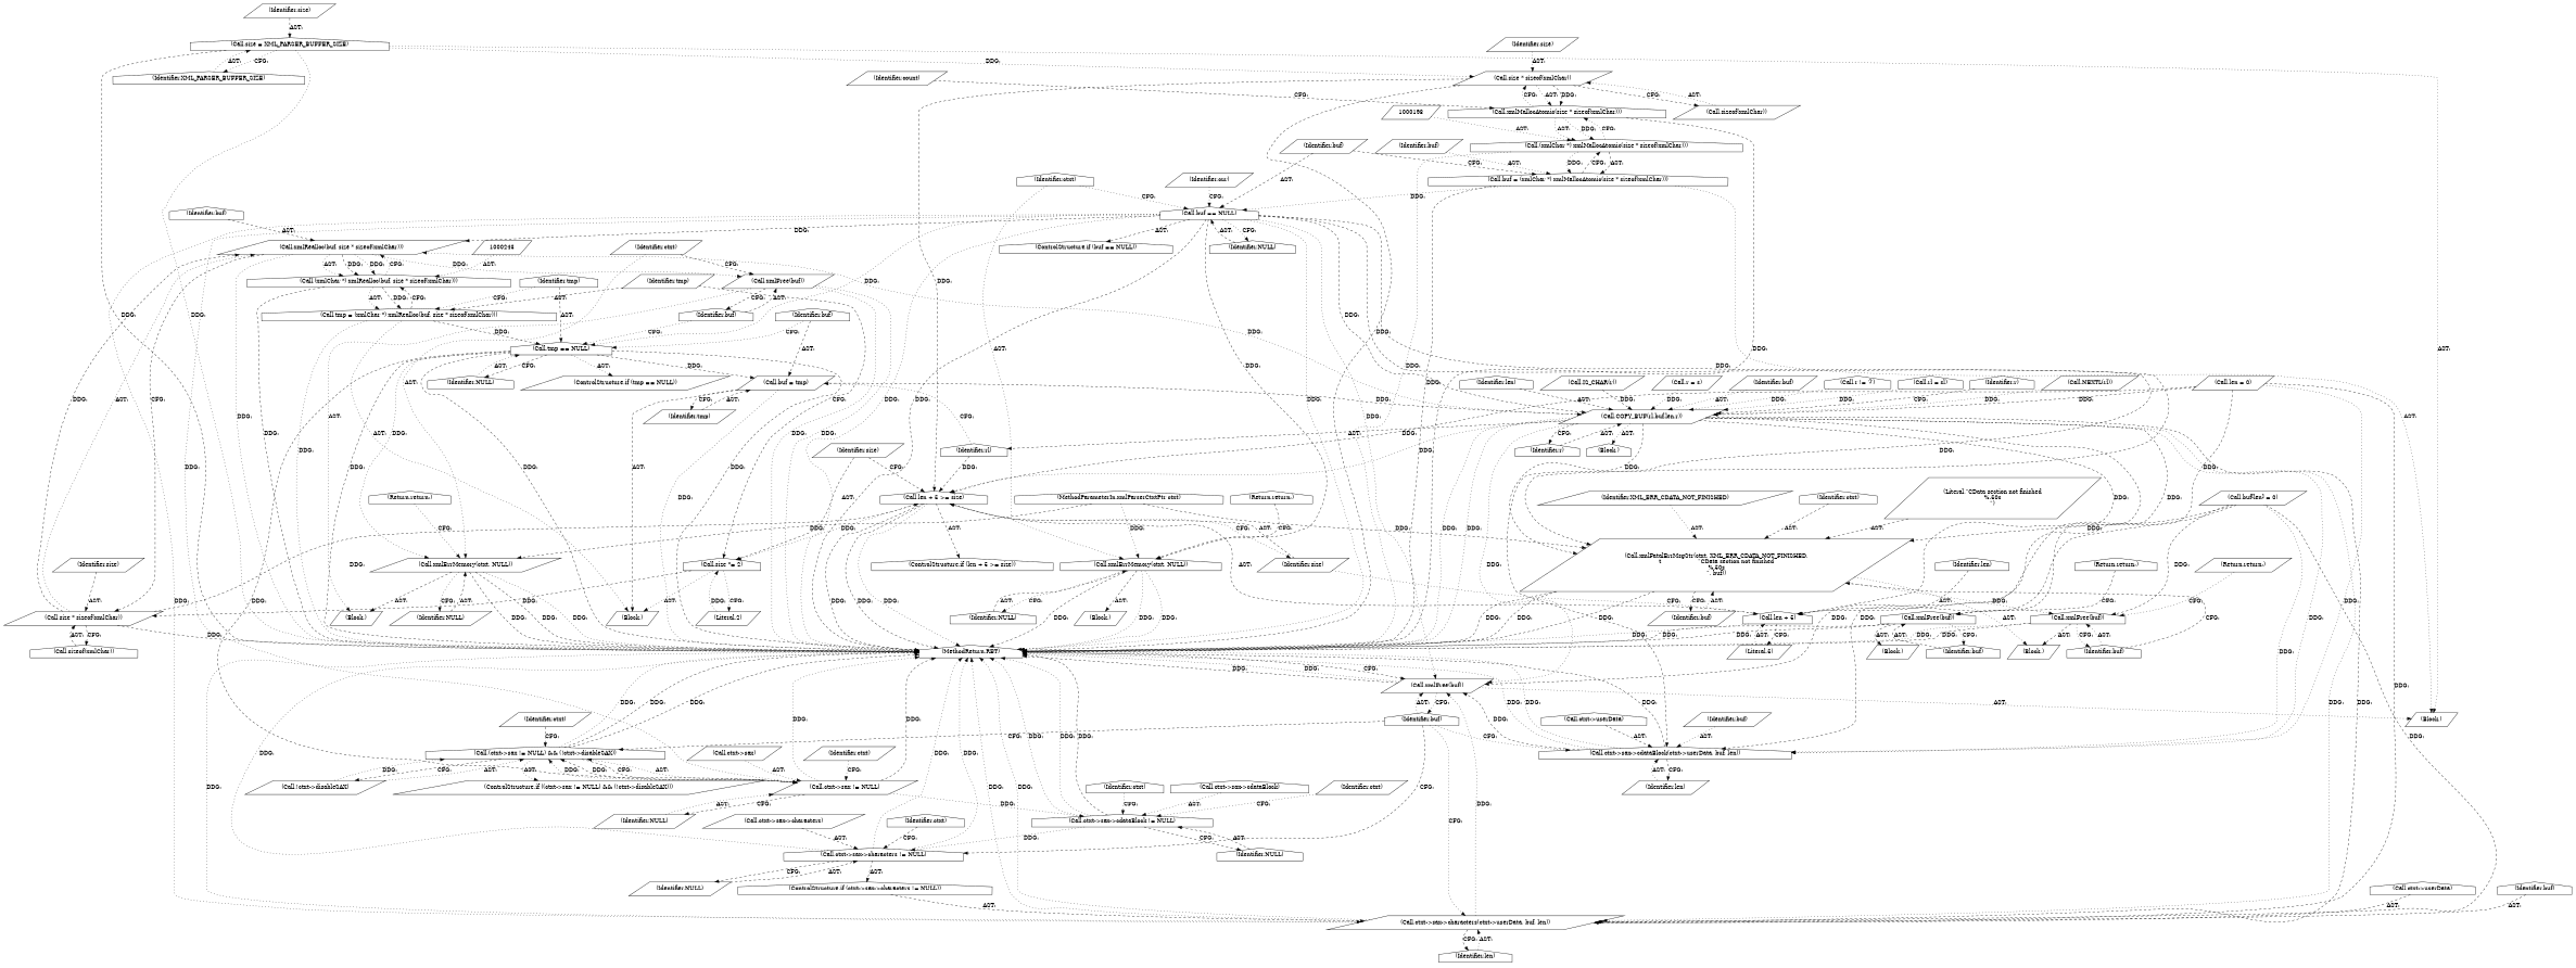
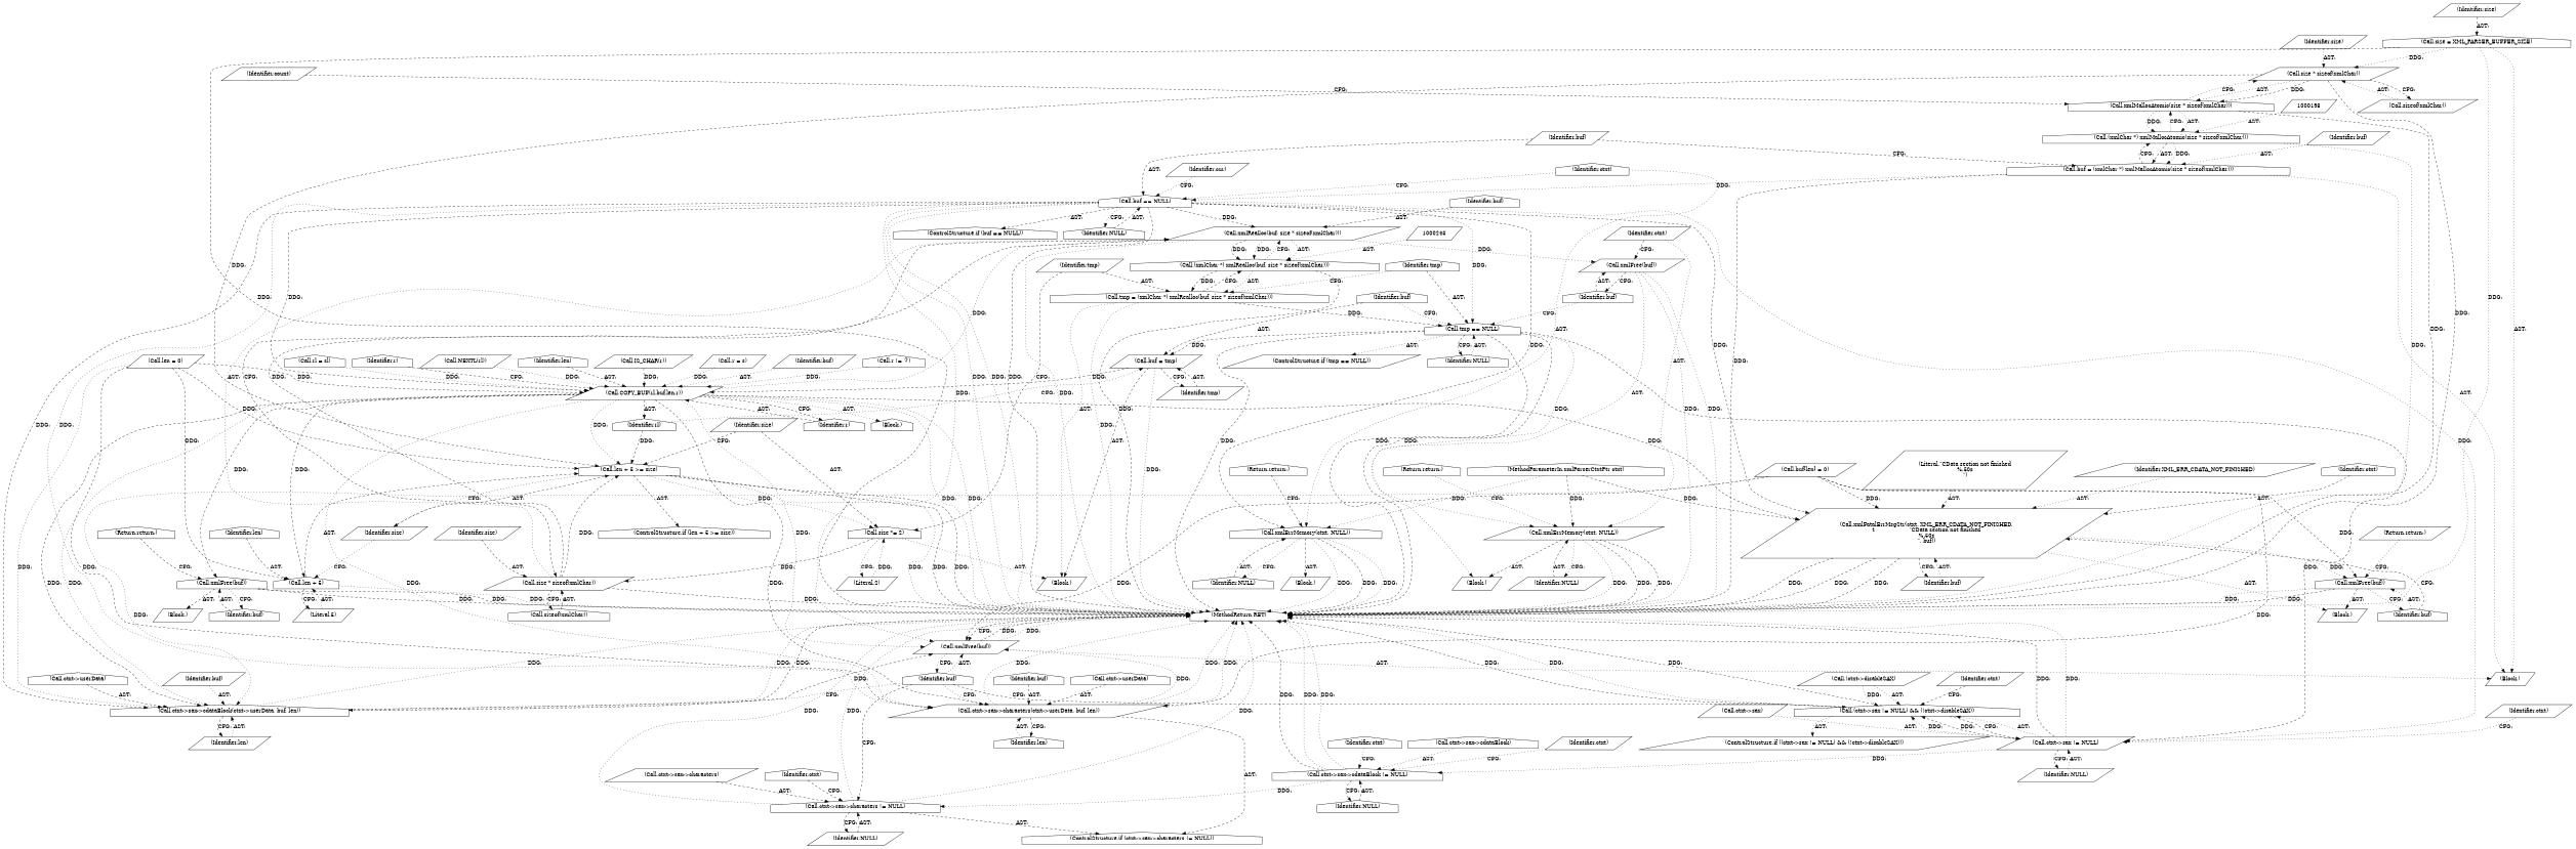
  digraph {
    node [shape=parallelogram]
    edge [style=dashed]
    n1 [label="(Call,size * sizeof(xmlChar))"]
    n2 [label="(Call,xmlMallocAtomic(size * sizeof(xmlChar)))" shape=house]
    n3 [label="(Call,len + 5 >= size)" shape=house]
    n4 [label="(MethodReturn,RET)" shape=house]
    n5 [label="(Call,sizeof(xmlChar))"]
    n6 [label="(Call,(xmlChar *) xmlMallocAtomic(size * sizeof(xmlChar)))" shape=house]
    n7 [label="(Call,size *= 2)" shape=house]
    n8 [label="(ControlStructure,if (len + 5 >= size))" shape=house]
    n9 [label="(Identifier,size)"]
    n10 [label="(Call,xmlFree(buf))"]
    n11 [label="(Call,size = XML_PARSER_BUFFER_SIZE)" shape=house]
-   n12 [label="(Identifier,XML_PARSER_BUFFER_SIZE)" shape=house]
    n13 [label="(Block,)"]
    n14 [label="(Call,buf = (xmlChar *) xmlMallocAtomic(size * sizeof(xmlChar)))" shape=house]
    n15 [label="(Call,buf == NULL)" shape=house]
    n16 [label="(Call,xmlErrMemory(ctxt, NULL))" shape=house]
    n17 [label="(Call,xmlRealloc(buf, size * sizeof(xmlChar)))"]
    n18 [label="(Call,tmp == NULL)" shape=house]
    n19 [label="(Call,COPY_BUF(rl,buf,len,r))"]
    n20 [label="(Call,xmlFatalErrMsgStr(ctxt, XML_ERR_CDATA_NOT_FINISHED,\n\t                     \"CData section not finished\n%.50s\n\", buf))"]
    n21 [label="(Call,ctxt->sax->cdataBlock(ctxt->userData, buf, len))" shape=house]
    n22 [label="(Call,ctxt->sax->characters(ctxt->userData, buf, len))"]
    n23 [label="(Call,ctxt->sax != NULL)"]
    n24 [label="(ControlStructure,if (buf == NULL))" shape=house]
    n25 [label="(Identifier,NULL)" shape=house]
    n26 [label="(Identifier,NULL)" shape=house]
    n27 [label="(Block,)"]
    n28 [label="(Call,(xmlChar *) xmlRealloc(buf, size * sizeof(xmlChar)))" shape=house]
    n29 [label="(Call,size * sizeof(xmlChar))"]
    n30 [label="(Call,xmlFree(buf))"]
    n31 [label="(Call,xmlErrMemory(ctxt, NULL))"]
    n32 [label="(Call,buf = tmp)"]
    n33 [label="(ControlStructure,if (tmp == NULL))"]
    n34 [label="(Identifier,NULL)" shape=house]
    n35 [label="(Call,len + 5)" shape=house]
    n36 [label="(Call,xmlFree(buf))" shape=house]
    n37 [label="(Identifier,r)" shape=house]
    n38 [label="(Block,)" shape=house]
    n39 [label="(Identifier,rl)" shape=house]
    n40 [label="(Call,xmlFree(buf))" shape=house]
    n41 [label="(Block,)"]
    n42 [label="(Identifier,buf)"]
    n43 [label="(Identifier,len)"]
    n44 [label="(Identifier,buf)" shape=house]
    n45 [label="(Identifier,len)" shape=house]
    n46 [label="(ControlStructure,if (ctxt->sax->characters != NULL))" shape=house]
    n47 [label="(Call,(ctxt->sax != NULL) && (!ctxt->disableSAX))" shape=house]
    n48 [label="(Call,ctxt->sax->cdataBlock != NULL)" shape=house]
    n49 [label="(Identifier,NULL)"]
    n50 [label="(Call,tmp = (xmlChar *) xmlRealloc(buf, size * sizeof(xmlChar)))" shape=house]
    n51 [label="(Call,sizeof(xmlChar))" shape=house]
    n52 [label="(Block,)"]
    n53 [label="(Identifier,buf)" shape=house]
    n54 [label="(Block,)"]
    n55 [label="(Identifier,NULL)"]
    n56 [label="(Identifier,tmp)"]
    n57 [label="(Literal,5)"]
    n58 [label="(Identifier,buf)" shape=house]
    n59 [label="(Block,)"]
    n60 [label="(Literal,2)"]
    n61 [label="(Identifier,buf)" shape=house]
    n62 [label="(Call,ctxt->sax->characters != NULL)" shape=house]
    n63 [label="(ControlStructure,if ((ctxt->sax != NULL) && (!ctxt->disableSAX)))"]
    n64 [label="(Call,!ctxt->disableSAX)"]
    n65 [label="(Identifier,NULL)" shape=house]
    n66 [label="(Identifier,NULL)"]
    n67 [label="(Identifier,tmp)"]
    n68 [label="(Identifier,tmp)" shape=house]
    n69 [label="(Identifier,buf)"]
    n70 [label="(Call,rl = sl)" shape=house]
    n71 [label="(Call,ctxt->userData)" shape=house]
    n72 [label="(Identifier,ctxt)"]
    n73 [label="(Identifier,size)"]
    n74 [label="(Return,return;)" shape=house]
    n75 [label="(Return,return;)" shape=house]
    n76 [label="(Call,ctxt->sax->characters)"]
    n77 [label="(Identifier,XML_ERR_CDATA_NOT_FINISHED)"]
    n78 [label="(Call,buf[len] = 0)"]
    n79 [label="(Identifier,ctxt)" shape=house]
    n80 [label="(Identifier,r)" shape=house]
    n81 [label="(Identifier,ctxt)"]
    n82 [label="(Return,return;)"]
    n83 [label="(Call,ctxt->sax)"]
    n84 [label="(Call,NEXTL(rl))"]
    n85 [label="(Identifier,ctxt)" shape=house]
    n86 [label="(Identifier,size)"]
    n87 [label="(Return,return;)" shape=house]
    n88 [label="(Identifier,buf)" shape=house]
    n89 [label="(Literal,\"CData section not finished\n%.50s\n\")"]
    n90 [label="(Identifier,len)" shape=house]
    n91 [label="(Identifier,cur)"]
    n92 [label="(Identifier,len)" shape=house]
    n93 [label="(Identifier,ctxt)"]
    n94 [label="(Call,IS_CHAR(r))"]
    n95 [label="(Call,len = 0)"]
    n96 [label="(Call,r = s)"]
    n97 [label="(Identifier,buf)"]
    n98 [label="(Identifier,buf)"]
    n99 [label="(Identifier,ctxt)"]
    n100 [label="(Identifier,size)"]
    n101 [label="(Identifier,buf)" shape=house]
    n102 [label="(Call,ctxt->sax->cdataBlock)" shape=house]
    n103 [label="(Identifier,buf)" shape=house]
    n104 [label="(Call,r != ']')" shape=house]
    n105 [label="(Identifier,ctxt)" shape=house]
    n106 [label="(Identifier,count)"]
    n107 [label="(Identifier,size)"]
    n108 [label="(Call,ctxt->userData)" shape=house]
    n109 [label="(Identifier,ctxt)" shape=house]
    n110 [label="(MethodParameterIn,xmlParserCtxtPtr ctxt)" shape=house]
    n111 [label="(Identifier,buf)"]
    1000198
    1000243
    n1 -> n2 [label="AST: " style=dotted]
    n1 -> n2 [label="DDG: "]
    n1 -> n3 [label="DDG: "]
    n1 -> n4 [label="DDG: "]
    n1 -> n5 [label="CFG: "]
    n2 -> n1 [label="CFG: " style=dotted]
    n2 -> n4 [label="DDG: "]
    n2 -> n6 [label="AST: " style=dotted]
    n2 -> n6 [label="DDG: " style=dotted]
    n3 -> n4 [label="DDG: " style=dotted]
    n3 -> n4 [label="DDG: "]
    n3 -> n4 [label="DDG: "]
    n3 -> n7 [label="DDG: " style=dotted]
    n3 -> n8 [label="AST: "]
    n3 -> n9 [label="CFG: " style=dotted]
    n4 -> n10 [label="CFG: "]
    n5 -> n1 [label="AST: " style=dotted]
    n6 -> n2 [label="CFG: " style=dotted]
    n6 -> n4 [label="DDG: " style=dotted]
    n6 -> n14 [label="AST: "]
    n6 -> n14 [label="DDG: " style=dotted]
    n7 -> n29 [label="DDG: "]
    n7 -> n54 [label="AST: " style=dotted]
    n7 -> n60 [label="CFG: " style=dotted]
    n9 -> n3 [label="AST: "]
    n9 -> n35 [label="CFG: " style=dotted]
    n10 -> n4 [label="DDG: "]
    n10 -> n4 [label="DDG: " style=dotted]
    n10 -> n13 [label="AST: " style=dotted]
    n10 -> n44 [label="CFG: " style=dotted]
    n11 -> n1 [label="DDG: " style=dotted]
    n11 -> n4 [label="DDG: "]
    n11 -> n4 [label="DDG: " style=dotted]
-   n11 -> n12 [label="CFG: " style=dotted]
    n11 -> n13 [label="AST: " style=dotted]
-   n12 -> n11 [label="AST: " style=dotted]
    n14 -> n4 [label="DDG: "]
    n14 -> n6 [label="CFG: "]
    n14 -> n13 [label="AST: " style=dotted]
    n14 -> n15 [label="DDG: " style=dotted]
    n15 -> n4 [label="DDG: " style=dotted]
    n15 -> n4 [label="DDG: "]
    n15 -> n4 [label="DDG: " style=dotted]
    n15 -> n10 [label="DDG: " style=dotted]
    n15 -> n16 [label="DDG: "]
    n15 -> n17 [label="DDG: "]
    n15 -> n18 [label="DDG: " style=dotted]
    n15 -> n19 [label="DDG: "]
    n15 -> n20 [label="DDG: "]
    n15 -> n21 [label="DDG: "]
    n15 -> n22 [label="DDG: " style=dotted]
    n15 -> n23 [label="DDG: " style=dotted]
    n15 -> n24 [label="AST: "]
    n15 -> n25 [label="CFG: " style=dotted]
    n16 -> n4 [label="DDG: "]
    n16 -> n4 [label="DDG: " style=dotted]
    n16 -> n4 [label="DDG: " style=dotted]
    n16 -> n26 [label="CFG: " style=dotted]
    n16 -> n27 [label="AST: "]
    n17 -> n4 [label="DDG: " style=dotted]
    n17 -> n28 [label="AST: " style=dotted]
    n17 -> n28 [label="DDG: "]
    n17 -> n28 [label="DDG: " style=dotted]
    n17 -> n29 [label="CFG: "]
    n17 -> n30 [label="DDG: " style=dotted]
    n18 -> n4 [label="DDG: "]
    n18 -> n4 [label="DDG: "]
    n18 -> n4 [label="DDG: "]
    n18 -> n23 [label="DDG: "]
    n18 -> n31 [label="DDG: " style=dotted]
    n18 -> n32 [label="DDG: "]
    n18 -> n33 [label="AST: " style=dotted]
    n18 -> n34 [label="CFG: "]
    n19 -> n3 [label="DDG: " style=dotted]
    n19 -> n4 [label="DDG: " style=dotted]
    n19 -> n4 [label="DDG: " style=dotted]
    n19 -> n10 [label="DDG: " style=dotted]
    n19 -> n17 [label="DDG: " style=dotted]
    n19 -> n20 [label="DDG: "]
    n19 -> n21 [label="DDG: " style=dotted]
    n19 -> n21 [label="DDG: "]
    n19 -> n22 [label="DDG: " style=dotted]
    n19 -> n22 [label="DDG: "]
    n19 -> n35 [label="DDG: "]
    n19 -> n36 [label="DDG: "]
    n19 -> n37 [label="CFG: "]
    n19 -> n38 [label="AST: " style=dotted]
    n19 -> n39 [label="AST: "]
    n20 -> n4 [label="DDG: "]
    n20 -> n4 [label="DDG: "]
    n20 -> n4 [label="DDG: "]
    n20 -> n40 [label="DDG: " style=dotted]
    n20 -> n41 [label="AST: " style=dotted]
    n20 -> n42 [label="CFG: "]
    n21 -> n4 [label="DDG: " style=dotted]
    n21 -> n4 [label="DDG: "]
    n21 -> n4 [label="DDG: " style=dotted]
    n21 -> n10 [label="DDG: "]
    n21 -> n43 [label="CFG: "]
    n22 -> n4 [label="DDG: " style=dotted]
    n22 -> n4 [label="DDG: " style=dotted]
    n22 -> n4 [label="DDG: " style=dotted]
    n22 -> n10 [label="DDG: " style=dotted]
    n22 -> n45 [label="CFG: "]
-   n46 -> n22 [label="AST: "]
+   n22 -> n46 [label="AST: "]
    n23 -> n4 [label="DDG: "]
    n23 -> n4 [label="DDG: " style=dotted]
    n23 -> n47 [label="AST: " style=dotted]
    n23 -> n47 [label="DDG: " style=dotted]
    n23 -> n47 [label="DDG: "]
    n23 -> n48 [label="DDG: " style=dotted]
    n23 -> n49 [label="CFG: "]
    n25 -> n15 [label="AST: "]
    n26 -> n16 [label="AST: "]
    n28 -> n4 [label="DDG: "]
    n28 -> n17 [label="CFG: " style=dotted]
    n28 -> n50 [label="AST: " style=dotted]
    n28 -> n50 [label="DDG: "]
    n29 -> n3 [label="DDG: "]
    n29 -> n4 [label="DDG: "]
    n29 -> n17 [label="AST: " style=dotted]
    n29 -> n17 [label="DDG: "]
    n29 -> n51 [label="CFG: "]
    n30 -> n4 [label="DDG: " style=dotted]
    n30 -> n4 [label="DDG: " style=dotted]
    n30 -> n52 [label="AST: " style=dotted]
    n30 -> n53 [label="CFG: "]
    n31 -> n4 [label="DDG: "]
    n31 -> n4 [label="DDG: "]
    n31 -> n4 [label="DDG: " style=dotted]
    n31 -> n52 [label="AST: "]
    n31 -> n55 [label="CFG: " style=dotted]
    n32 -> n4 [label="DDG: " style=dotted]
    n32 -> n19 [label="DDG: "]
    n32 -> n54 [label="AST: "]
    n32 -> n56 [label="CFG: "]
    n34 -> n18 [label="AST: " style=dotted]
    n35 -> n3 [label="AST: "]
    n35 -> n4 [label="DDG: " style=dotted]
    n35 -> n57 [label="CFG: "]
    n36 -> n4 [label="DDG: "]
    n36 -> n4 [label="DDG: "]
    n36 -> n58 [label="CFG: " style=dotted]
    n36 -> n59 [label="AST: "]
    n37 -> n19 [label="AST: "]
    n39 -> n3 [label="DDG: "]
    n39 -> n32 [label="CFG: " style=dotted]
    n40 -> n4 [label="DDG: "]
    n40 -> n4 [label="DDG: " style=dotted]
    n40 -> n41 [label="AST: "]
    n40 -> n61 [label="CFG: " style=dotted]
    n42 -> n20 [label="AST: " style=dotted]
    n43 -> n21 [label="AST: " style=dotted]
    n44 -> n10 [label="AST: " style=dotted]
    n44 -> n21 [label="CFG: " style=dotted]
    n44 -> n22 [label="CFG: " style=dotted]
    n44 -> n47 [label="CFG: "]
    n44 -> n62 [label="CFG: "]
    n45 -> n22 [label="AST: " style=dotted]
    n47 -> n4 [label="DDG: " style=dotted]
    n47 -> n4 [label="DDG: "]
    n47 -> n4 [label="DDG: "]
    n47 -> n23 [label="CFG: "]
    n47 -> n63 [label="AST: " style=dotted]
-   n47 -> n64 [label="CFG: "]
    n48 -> n4 [label="DDG: "]
    n48 -> n4 [label="DDG: " style=dotted]
    n48 -> n4 [label="DDG: " style=dotted]
    n48 -> n62 [label="DDG: " style=dotted]
    n48 -> n65 [label="CFG: "]
    n49 -> n23 [label="AST: " style=dotted]
    n50 -> n4 [label="DDG: " style=dotted]
    n50 -> n18 [label="DDG: "]
    n50 -> n28 [label="CFG: "]
    n50 -> n54 [label="AST: " style=dotted]
    n51 -> n29 [label="AST: "]
    n53 -> n18 [label="CFG: " style=dotted]
    n53 -> n30 [label="AST: "]
    n55 -> n31 [label="AST: "]
    n56 -> n32 [label="AST: "]
    n57 -> n35 [label="AST: " style=dotted]
    n58 -> n36 [label="AST: "]
    n60 -> n7 [label="DDG: " style=dotted]
    n61 -> n20 [label="CFG: "]
    n61 -> n40 [label="AST: " style=dotted]
    n62 -> n4 [label="DDG: " style=dotted]
    n62 -> n4 [label="DDG: " style=dotted]
    n62 -> n4 [label="DDG: " style=dotted]
    n62 -> n46 [label="AST: "]
    n62 -> n66 [label="CFG: "]
    n64 -> n47 [label="AST: " style=dotted]
    n64 -> n47 [label="DDG: " style=dotted]
    n65 -> n48 [label="AST: "]
    n66 -> n62 [label="AST: "]
    n67 -> n7 [label="CFG: "]
    n67 -> n50 [label="AST: "]
    n68 -> n18 [label="AST: "]
    n68 -> n50 [label="CFG: " style=dotted]
    n69 -> n21 [label="AST: " style=dotted]
    n70 -> n19 [label="DDG: " style=dotted]
    n71 -> n22 [label="AST: "]
    n72 -> n48 [label="CFG: " style=dotted]
    n73 -> n1 [label="AST: " style=dotted]
    n74 -> n31 [label="CFG: " style=dotted]
    n75 -> n36 [label="CFG: "]
    n76 -> n62 [label="AST: "]
    n77 -> n20 [label="AST: " style=dotted]
    n78 -> n10 [label="DDG: "]
    n78 -> n20 [label="DDG: "]
    n78 -> n21 [label="DDG: " style=dotted]
    n78 -> n22 [label="DDG: "]
    n78 -> n40 [label="DDG: "]
    n79 -> n48 [label="CFG: " style=dotted]
    n80 -> n19 [label="CFG: "]
    n81 -> n30 [label="CFG: "]
    n81 -> n31 [label="AST: " style=dotted]
    n82 -> n40 [label="CFG: " style=dotted]
    n83 -> n23 [label="AST: " style=dotted]
    n84 -> n19 [label="DDG: " style=dotted]
    n85 -> n20 [label="AST: "]
    n86 -> n11 [label="AST: "]
    n87 -> n16 [label="CFG: "]
    n88 -> n17 [label="AST: "]
    n89 -> n20 [label="AST: "]
    n90 -> n35 [label="AST: "]
    n91 -> n15 [label="CFG: " style=dotted]
    n92 -> n19 [label="AST: "]
    n93 -> n23 [label="CFG: " style=dotted]
    n94 -> n19 [label="DDG: "]
    n95 -> n3 [label="DDG: "]
    n95 -> n19 [label="DDG: "]
    n95 -> n21 [label="DDG: " style=dotted]
    n95 -> n22 [label="DDG: "]
    n95 -> n35 [label="DDG: "]
    n96 -> n19 [label="DDG: " style=dotted]
    n97 -> n19 [label="AST: " style=dotted]
    n98 -> n14 [label="AST: " style=dotted]
    n99 -> n47 [label="CFG: "]
    n100 -> n3 [label="CFG: "]
    n100 -> n7 [label="AST: "]
    n101 -> n18 [label="CFG: " style=dotted]
    n101 -> n32 [label="AST: "]
    n102 -> n48 [label="AST: " style=dotted]
    n103 -> n22 [label="AST: "]
    n104 -> n19 [label="DDG: " style=dotted]
    n105 -> n15 [label="CFG: " style=dotted]
    n105 -> n16 [label="AST: " style=dotted]
    n106 -> n2 [label="CFG: "]
    n107 -> n29 [label="AST: "]
    n108 -> n21 [label="AST: "]
    n109 -> n62 [label="CFG: "]
    n110 -> n16 [label="DDG: " style=dotted]
    n110 -> n20 [label="DDG: "]
    n110 -> n31 [label="DDG: "]
    n111 -> n14 [label="CFG: "]
    n111 -> n15 [label="AST: "]
    1000198 -> n6 [label="AST: " style=dotted]
    1000243 -> n28 [label="AST: " style=dotted]
  }
